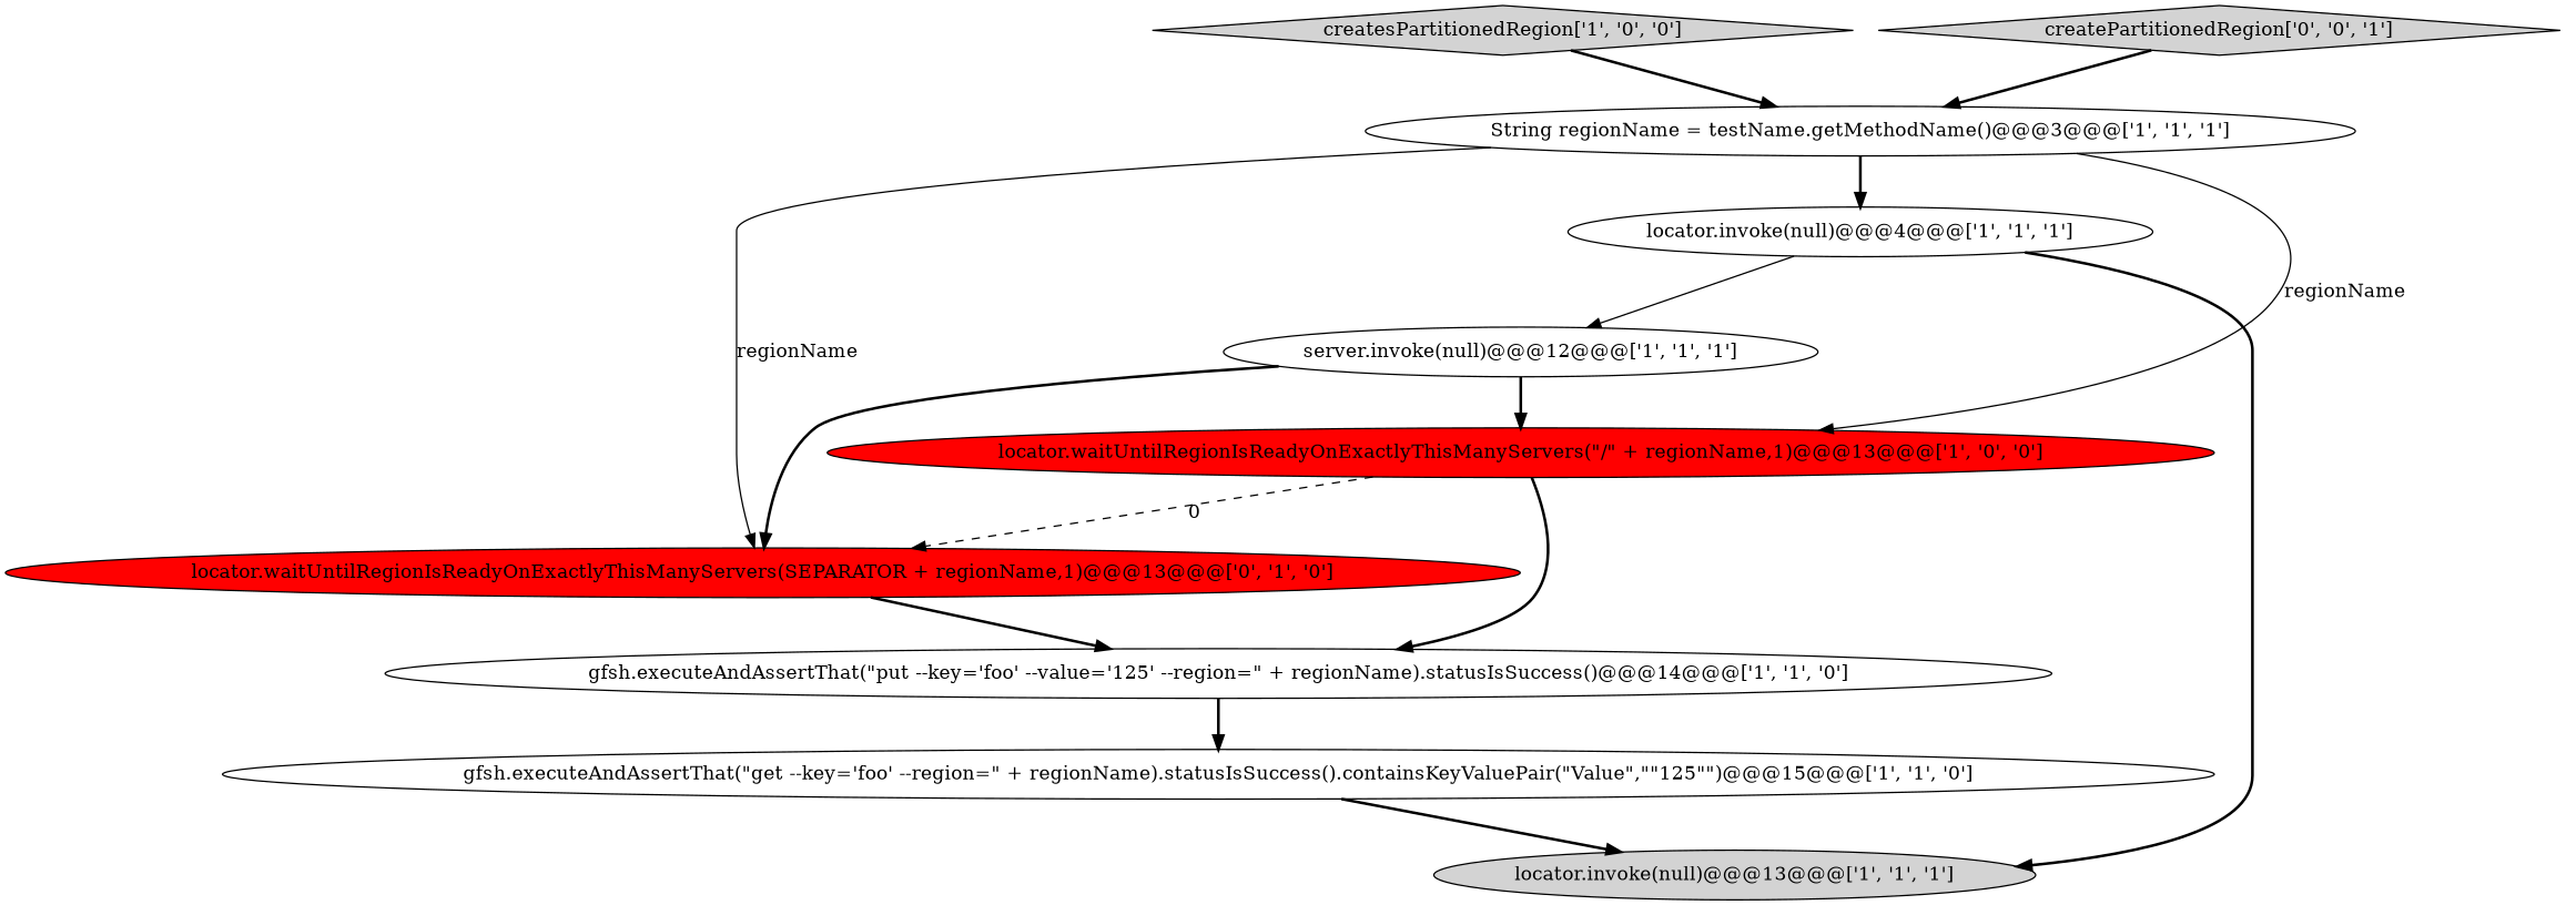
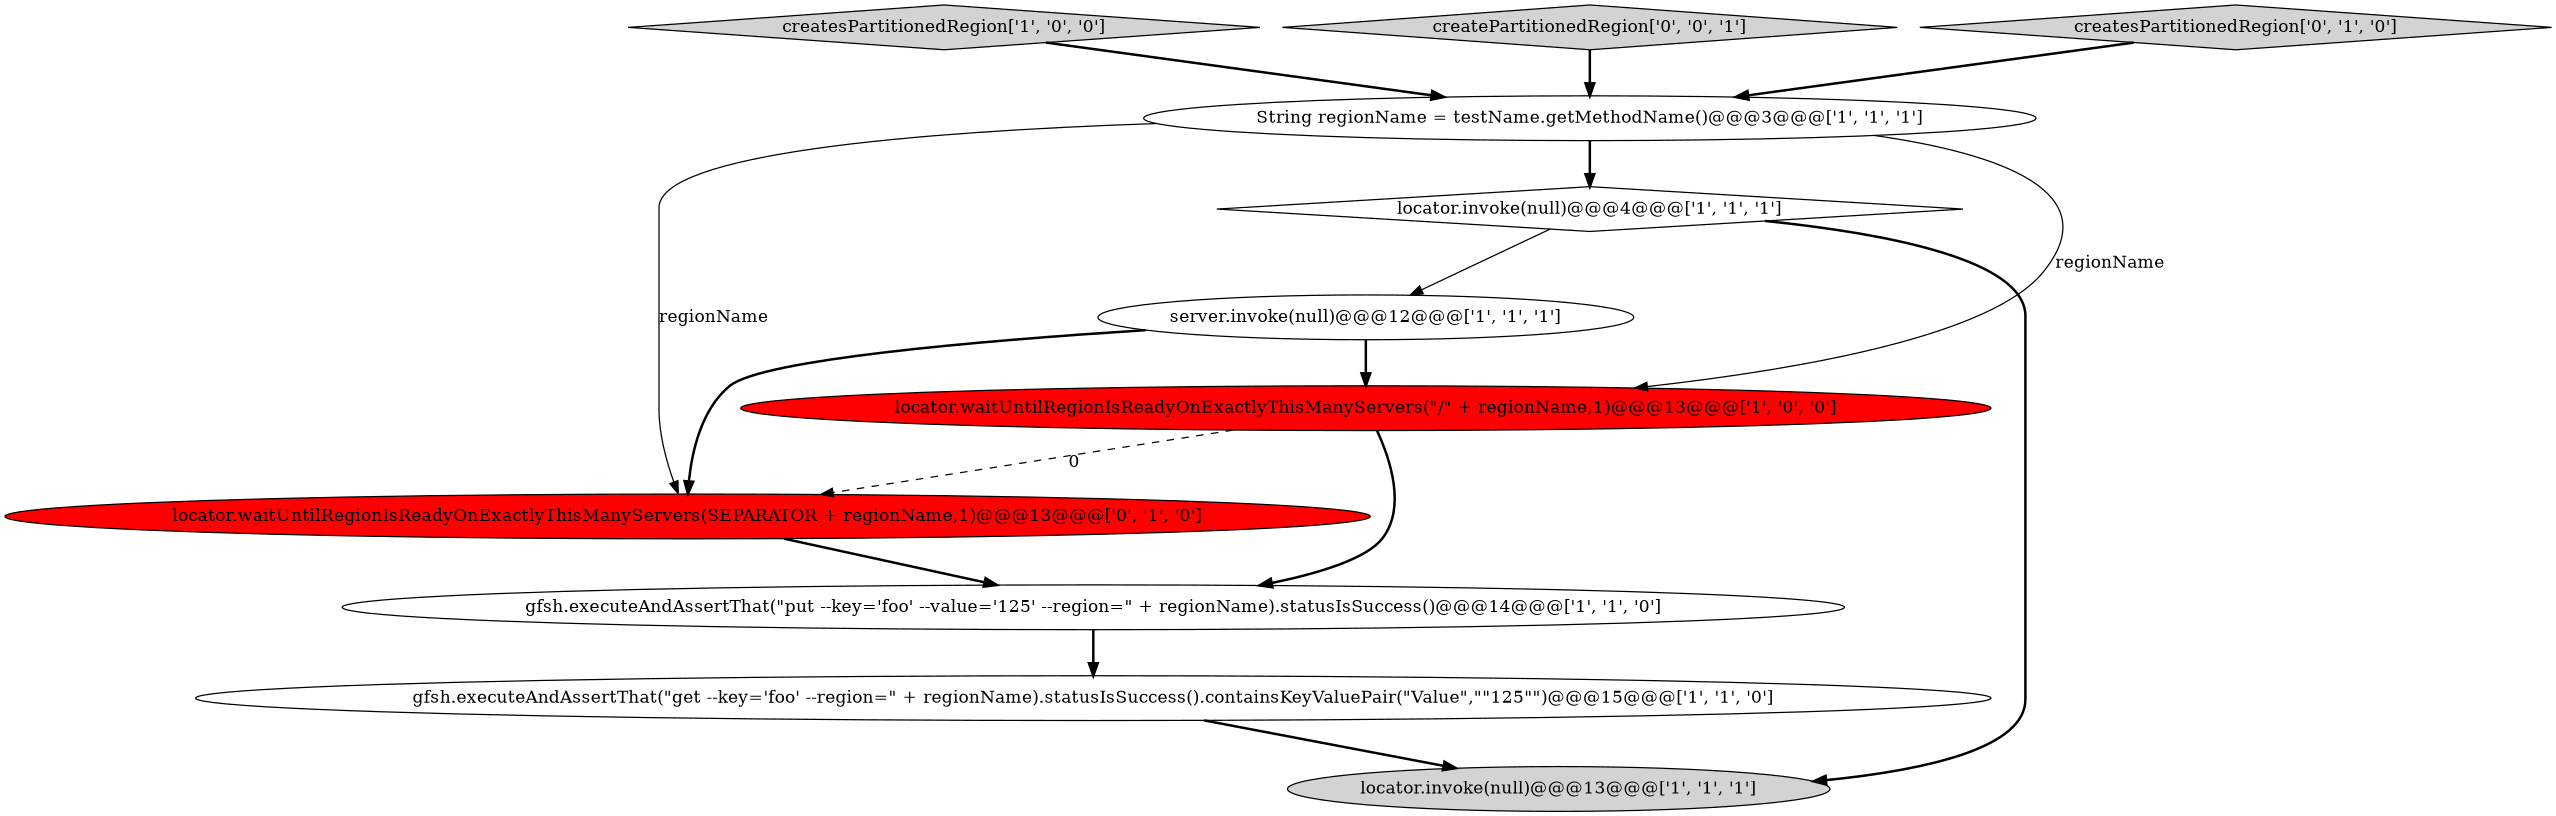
  digraph {
    fontname="DejaVu Serif"
    node [fillcolor=white fontname="DejaVu Serif" shape=ellipse style=filled]
    edge [fontname="DejaVu Serif" style=bold]
    n1 [label="String regionName = testName.getMethodName()@@@3@@@['1', '1', '1']"]
    n2 [fillcolor=red label="locator.waitUntilRegionIsReadyOnExactlyThisManyServers(\"/\" + regionName,1)@@@13@@@['1', '0', '0']"]
-   n3 [label="locator.invoke(null)@@@4@@@['1', '1', '1']"]
+   n3 [label="locator.invoke(null)@@@4@@@['1', '1', '1']" shape=diamond]
    n4 [fillcolor=red label="locator.waitUntilRegionIsReadyOnExactlyThisManyServers(SEPARATOR + regionName,1)@@@13@@@['0', '1', '0']"]
    n5 [label="gfsh.executeAndAssertThat(\"put --key='foo' --value='125' --region=\" + regionName).statusIsSuccess()@@@14@@@['1', '1', '0']"]
    n6 [label="server.invoke(null)@@@12@@@['1', '1', '1']"]
    n7 [fillcolor=lightgray label="locator.invoke(null)@@@13@@@['1', '1', '1']"]
    n8 [fillcolor=lightgray label="createsPartitionedRegion['1', '0', '0']" shape=diamond]
    n9 [label="gfsh.executeAndAssertThat(\"get --key='foo' --region=\" + regionName).statusIsSuccess().containsKeyValuePair(\"Value\",\"\"125\"\")@@@15@@@['1', '1', '0']"]
    n10 [fillcolor=lightgray label="createPartitionedRegion['0', '0', '1']" shape=diamond]
+   n11 [fillcolor=lightgray label="createsPartitionedRegion['0', '1', '0']" shape=diamond]
    n1 -> n2 [label=regionName style=solid]
    n1 -> n3
    n1 -> n4 [label=regionName style=solid]
    n2 -> n4 [label=0 style=dashed]
    n2 -> n5
    n3 -> n6 [style=solid]
    n3 -> n7
    n4 -> n5
    n5 -> n9
    n6 -> n2
    n6 -> n4
    n8 -> n1
    n9 -> n7
    n10 -> n1
+   n11 -> n1
  }
